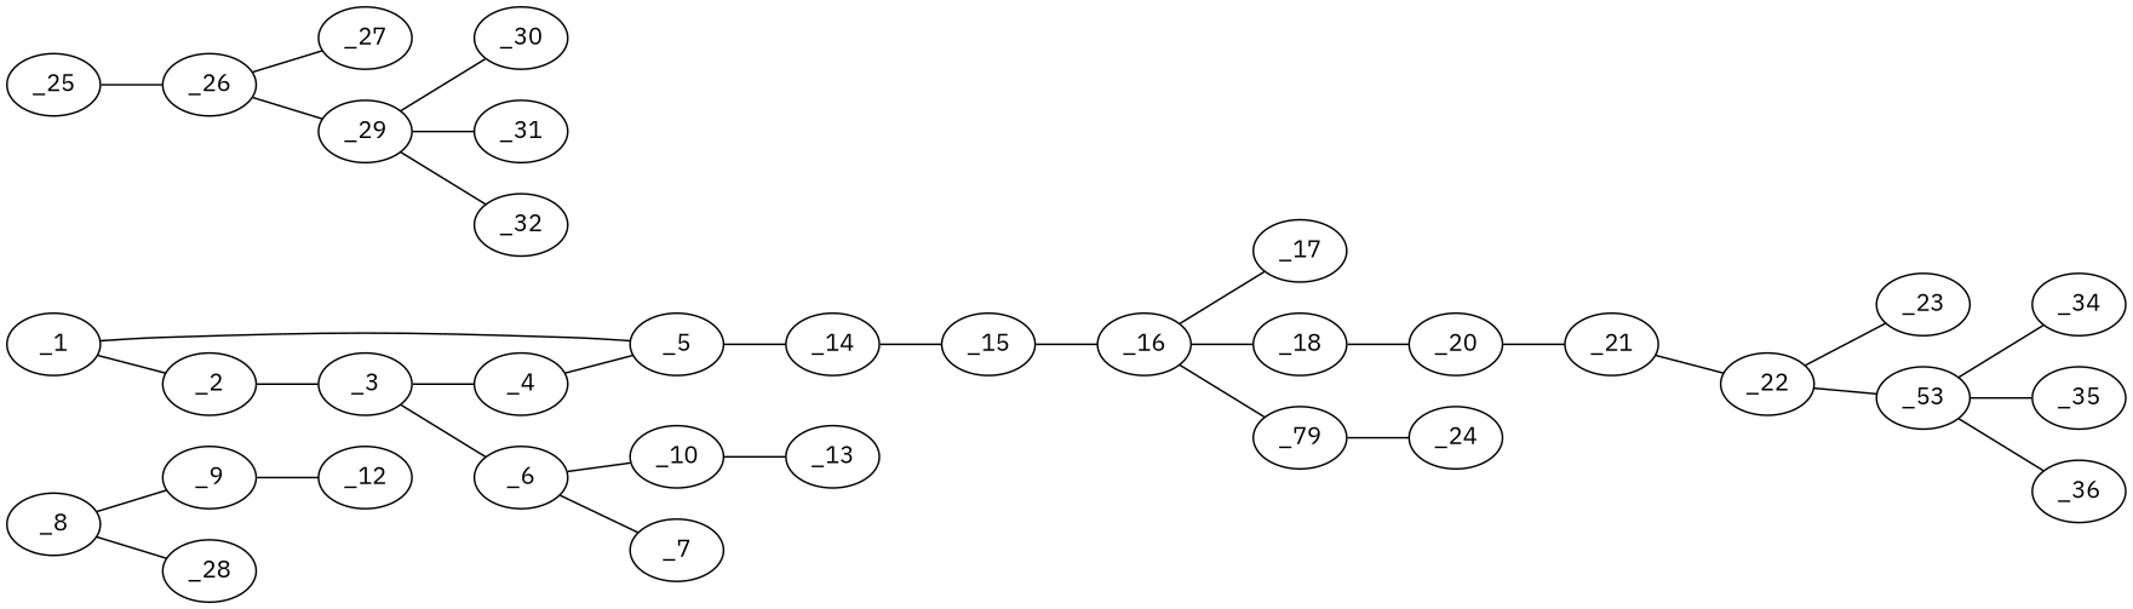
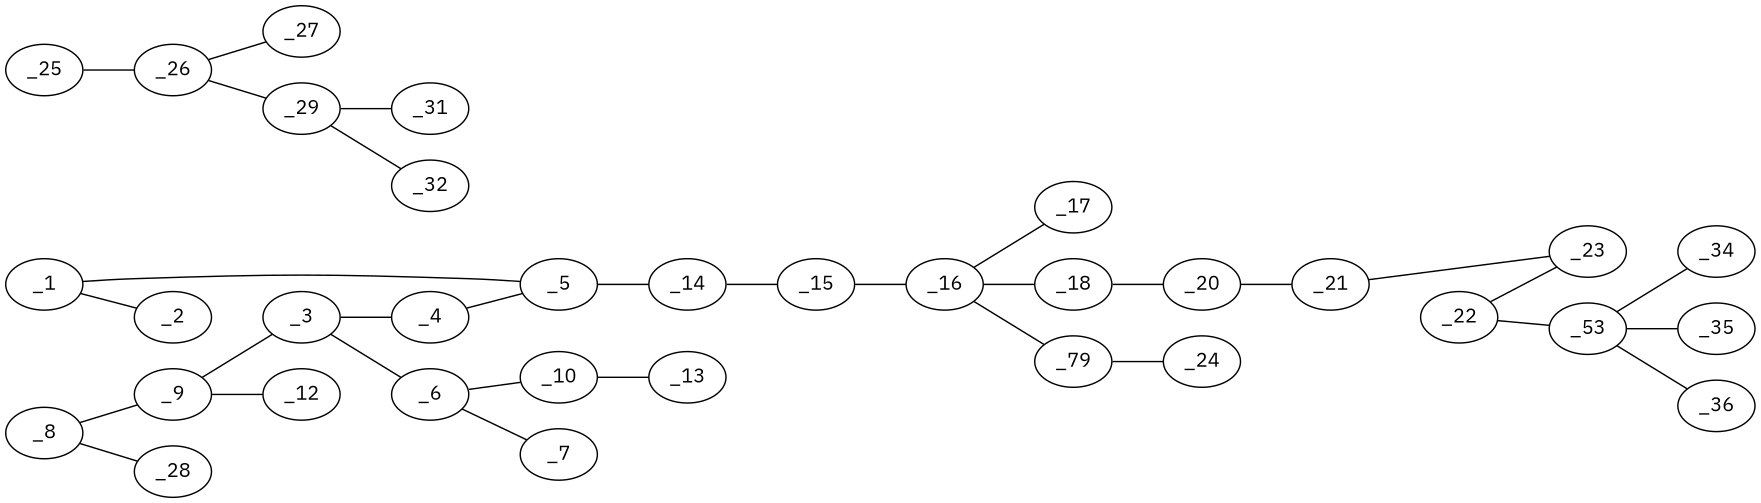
  graph {
    fontname="IBM Plex Sans"
    rankdir=LR
    node [charge=0 chem=1 fontname="IBM Plex Sans" symbol="C  " x=5.0277 y=-1.028]
    edge [fontname="IBM Plex Sans" valence=1]
    _1 [x=5.5277]
    _2 [x=5.8367 y=-1.979]
    _5 [x=4.5277]
    _3 [y=-2.5668]
    _14 [x=3.9399 y=-0.2189]
    _4 [chem=2 symbol="O  " x=4.2187 y=-1.979]
    _6 [chem=4 symbol="N  " y=-3.5668]
    _15 [chem=2 symbol="O  " x=4.3467 y=0.6946]
    _7 [x=5.8937 y=-4.0668]
    _10 [x=4.1617 y=-4.0668]
    _13 [chem=2 symbol="O  " x=3.2956 y=-3.5668]
    _16 [chem=6 symbol="P  " x=3.7589 y=1.5036]
    _8 [x=5.8937 y=-5.0668]
    _9 [y=-5.5668]
    _28 [x=6.7597 y=-5.5668]
    _12 [chem=4 symbol="N  " x=4.1617 y=-5.0668]
    _17 [chem=2 symbol="O  " x=2.9499 y=0.9158]
    _18 [chem=2 symbol="O  " x=3.1711 y=2.3127]
    n19 [chem=2 label=_79 symbol="O  " x=4.5679 y=2.0914]
    _20 [x=3.5778 y=3.2262]
    _24 [x=5.4814 y=1.6847]
    _21 [chem=2 symbol="O  " x=2.9901 y=4.0352]
    _22 [x=3.3968 y=4.9488]
    _25 [chem=2 symbol="O  " x=6.2905 y=2.2725]
    _26 [x=7.204 y=1.8657]
    _23 [chem=2 symbol="O  " x=4.3913 y=5.0533]
    n27 [label=_53 x=2.809 y=5.7578]
    _34 [x=2.2212 y=6.5668]
    _35 [x=2 y=5.17]
    _36 [x=3.618 y=6.3456]
    _27 [chem=2 symbol="O  " x=7.3085 y=0.8712]
    _29 [x=8.013 y=2.4535]
-   _30 [x=8.822 y=3.0413]
    _31 [x=7.4252 y=3.2625]
    _32 [x=8.6008 y=1.6445]
    _1 -- _2
    _1 -- _5
-   _2 -- _3
+   _9 -- _3
    _5 -- _14
    _3 -- _4
    _3 -- _6
    _14 -- _15
    _4 -- _5
    _6 -- _7
    _6 -- _10
    _15 -- _16
    _10 -- _13 [valence=2]
    _16 -- _17 [valence=2]
    _16 -- _18
    _16 -- n19
    _8 -- _9
    _8 -- _28
    _9 -- _12
    _18 -- _20
    n19 -- _24
    _20 -- _21
-   _21 -- _22
+   _21 -- _23
    _22 -- _23 [valence=2]
    _22 -- n27
    _25 -- _26
    _26 -- _27 [valence=2]
    _26 -- _29
    n27 -- _34
    n27 -- _35
    n27 -- _36
-   _29 -- _30
    _29 -- _31
    _29 -- _32
  }
